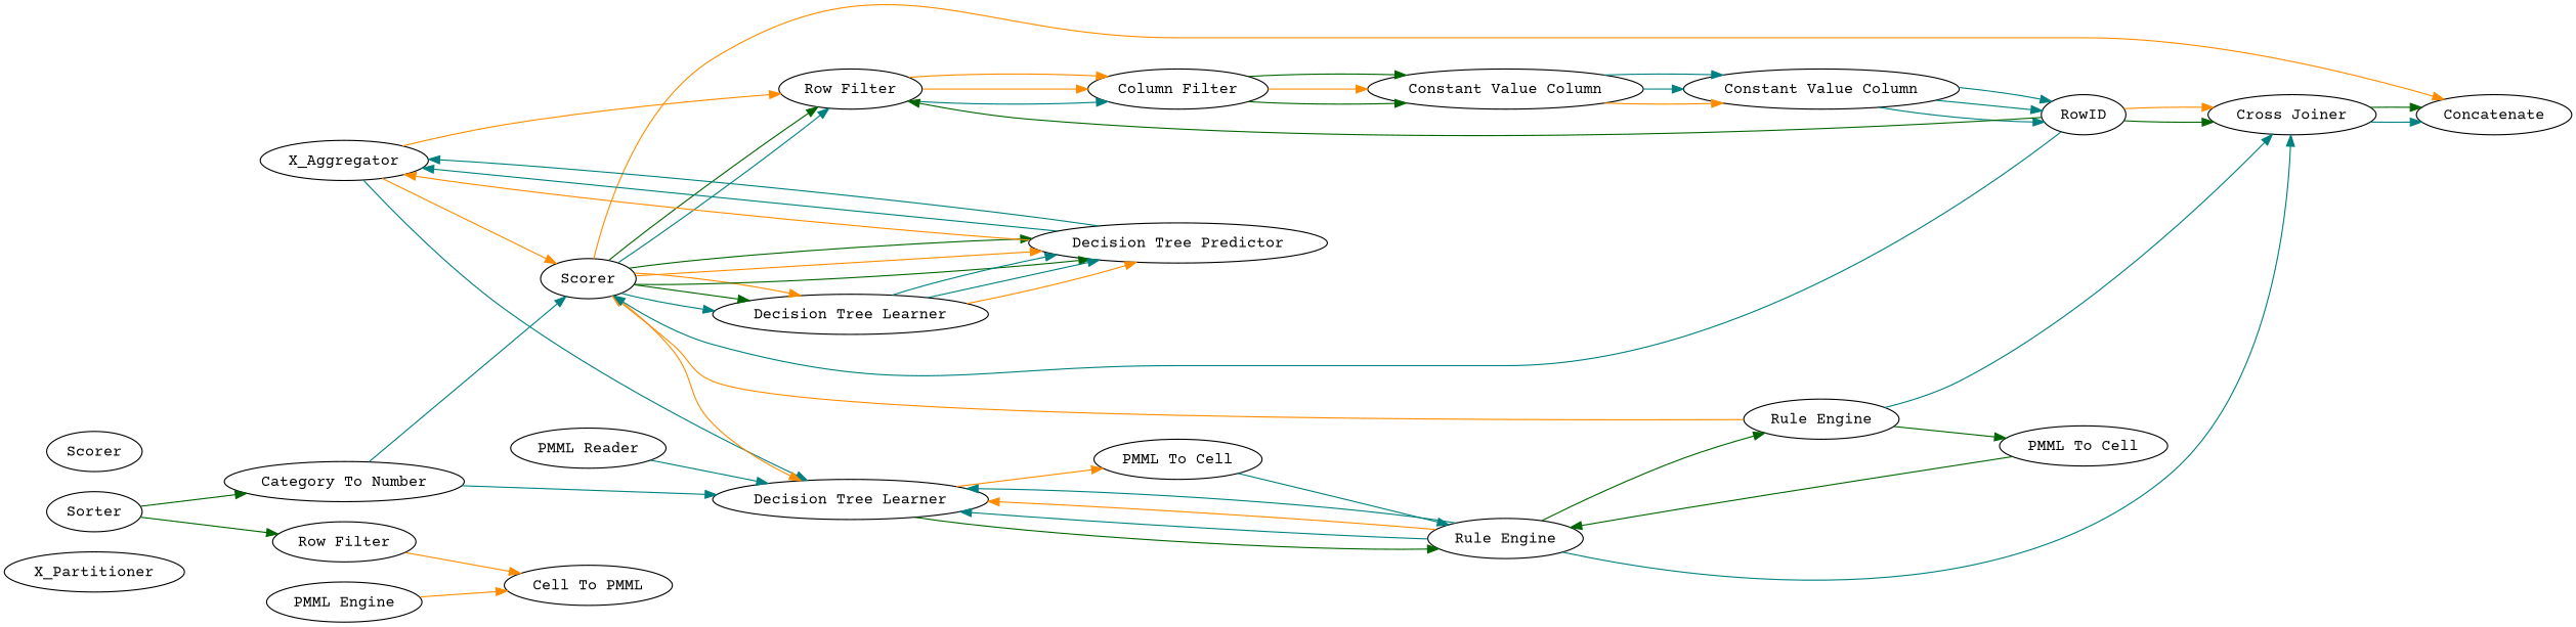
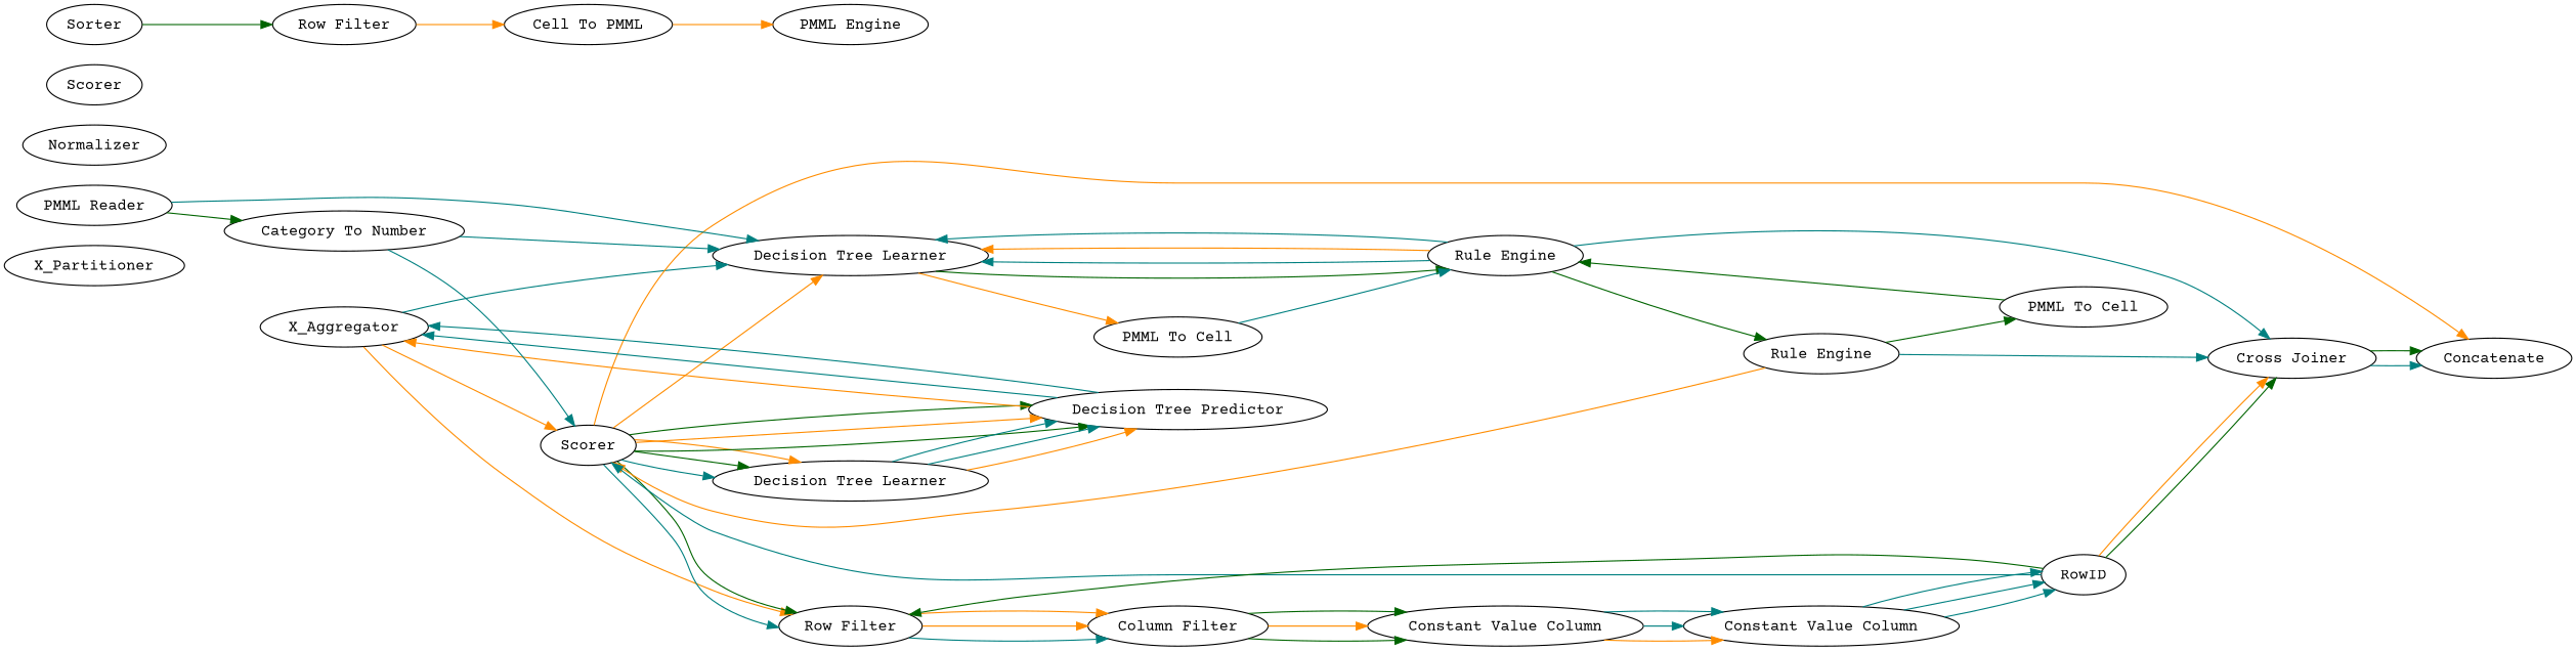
  digraph {
    fontname="Courier Prime"
    rankdir=LR
    node [fontname="Courier Prime"]
    edge [color=teal fontname="Courier Prime"]
    n1 [label=X_Partitioner]
    n2 [label=X_Aggregator]
    n3 [label=Scorer]
    n4 [label="Row Filter"]
    n5 [label="Decision Tree Learner"]
    n6 [label="Decision Tree Learner"]
    n7 [label="Decision Tree Predictor"]
    n8 [label=Concatenate]
    n9 [label="Column Filter"]
    n10 [label="Rule Engine"]
    n11 [label="PMML To Cell"]
    n12 [label="Cross Joiner"]
+   n13 [label=Normalizer]
    n14 [label="PMML To Cell"]
    n15 [label="Rule Engine"]
    n16 [label="Constant Value Column"]
    n17 [label="Constant Value Column"]
    n18 [label=RowID]
    n19 [label=Scorer]
    n20 [label=Sorter]
    n21 [label="Row Filter"]
    n22 [label="Cell To PMML"]
    n23 [label="PMML Engine"]
    n24 [label="Category To Number"]
    n25 [label="PMML Reader"]
    n2 -> n3 [color=darkorange]
    n2 -> n4 [color=darkorange]
    n2 -> n5
    n3 -> n4
    n3 -> n4 [color=darkgreen]
    n3 -> n5 [color=darkorange]
    n3 -> n6
    n3 -> n6 [color=darkgreen]
    n3 -> n6 [color=darkorange]
    n3 -> n7 [color=darkgreen]
    n3 -> n7 [color=darkorange]
    n3 -> n7 [color=darkgreen]
    n3 -> n8 [color=darkorange]
    n4 -> n9
    n4 -> n9 [color=darkorange]
    n4 -> n9 [color=darkorange]
    n5 -> n10 [color=darkgreen]
    n5 -> n11 [color=darkorange]
    n6 -> n7 [color=darkorange]
    n6 -> n7
    n6 -> n7
    n7 -> n2 [color=darkorange]
    n7 -> n2
    n7 -> n2
    n9 -> n16 [color=darkgreen]
    n9 -> n16 [color=darkorange]
    n9 -> n16 [color=darkgreen]
    n10 -> n5
    n10 -> n5 [color=darkorange]
    n10 -> n5
    n10 -> n12
    n10 -> n15 [color=darkgreen]
    n11 -> n10
    n12 -> n8
    n12 -> n8 [color=darkgreen]
    n14 -> n10 [color=darkgreen]
    n15 -> n3 [color=darkorange]
    n15 -> n12
    n15 -> n14 [color=darkgreen]
    n16 -> n17 [color=darkorange]
    n16 -> n17
    n16 -> n17
    n17 -> n18
    n17 -> n18
    n17 -> n18
    n18 -> n3
    n18 -> n4 [color=darkgreen]
    n18 -> n12 [color=darkgreen]
    n18 -> n12 [color=darkorange]
    n20 -> n21 [color=darkgreen]
    n21 -> n22 [color=darkorange]
-   n23 -> n22 [color=darkorange]
+   n22 -> n23 [color=darkorange]
    n24 -> n3
    n24 -> n5
    n25 -> n5
-   n20 -> n24 [color=darkgreen]
+   n25 -> n24 [color=darkgreen]
  }
